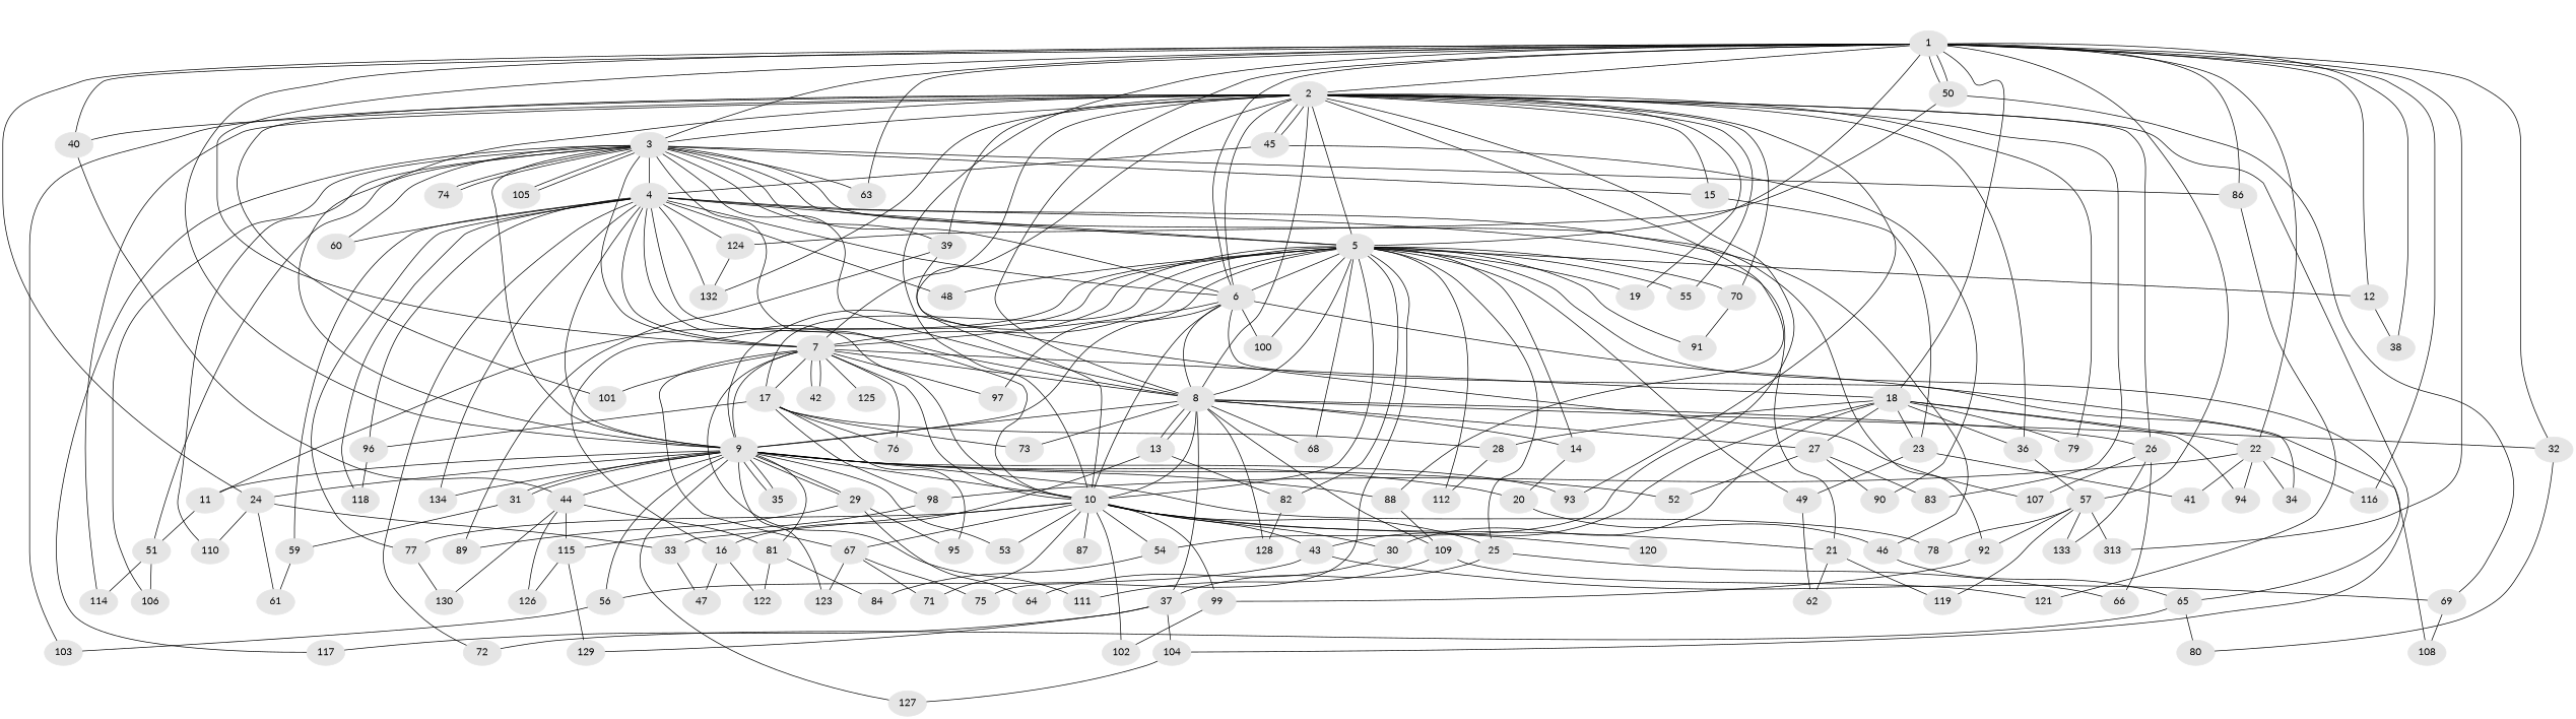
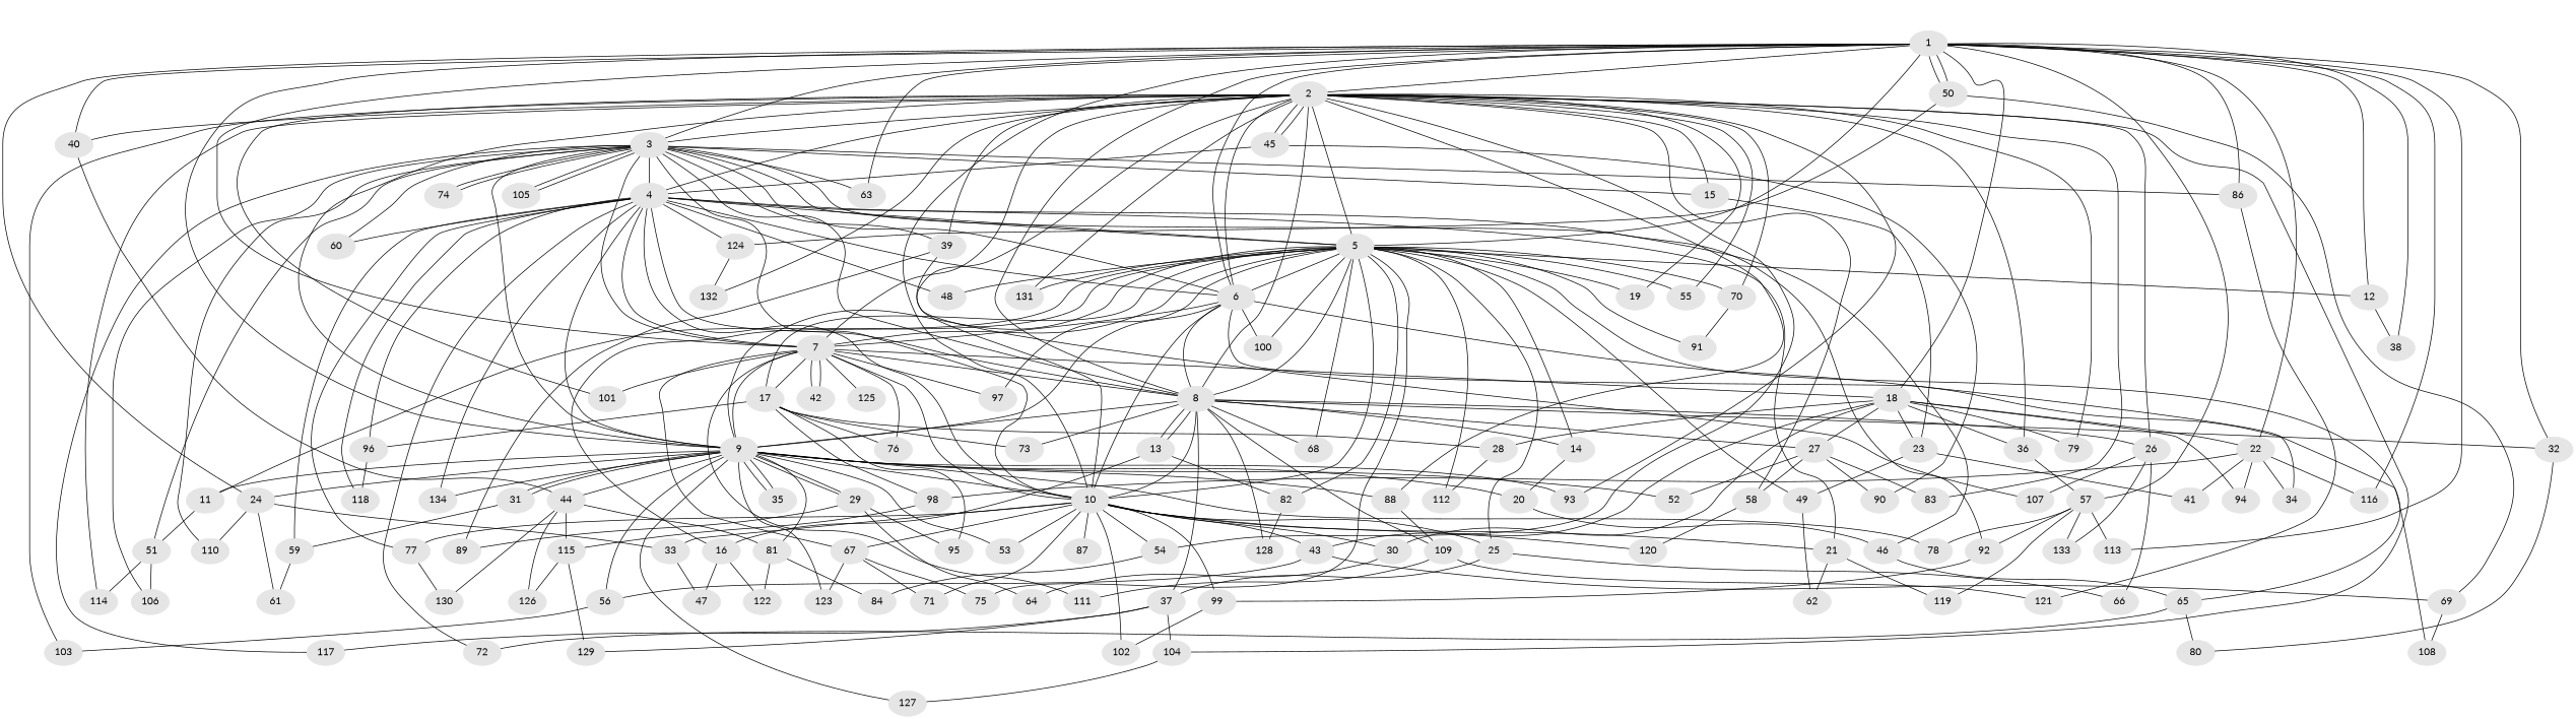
  graph {
    fontname=Lato
    node [color=gray90 fontname=Lato style=filled]
    edge [fontname=Lato]
    1
    2
    3
    5
    6
    7
    8
    9
    10
    12
    18
    22
    24
    32
    38
    40
    50
    57
    63
    86
-   113 [label=313]
+   113
    116
    4
    15
    19
    26
    36
    39
    45
    54
    55
+   58
    70
    79
    83
    88
    93
    101
    103
    104
    114
+   131
    132
    51
    60
    74
    92
    105
    106
    110
    117
    21
    46
    48
    59
    72
    77
    96
    118
    124
    134
    11
    14
    16
    17
    25
    49
    65
    68
    75
    82
    91
    97
    100
    112
    34
    108
    42
    67
    76
    111
    125
    13
    27
    37
    73
    109
    128
    20
    29
    31
    35
    44
    52
    53
    56
    78
    81
    123
    127
    30
    33
    43
    71
    87
    99
    102
    120
    23
    28
    94
    98
    41
    61
    80
    69
    119
    133
    121
    66
    107
    89
    90
    84
    62
    130
    47
    122
    95
    129
    64
    115
    126
    1 -- 2
    1 -- 3
    1 -- 5
    1 -- 6
    1 -- 7
    1 -- 8
    1 -- 9
    1 -- 10
    1 -- 12
    1 -- 18
    1 -- 22
    1 -- 24
    1 -- 32
    1 -- 38
    1 -- 40
    1 -- 50
    1 -- 50
    1 -- 57
    1 -- 63
    1 -- 86
    1 -- 113
    1 -- 116
    2 -- 3
    2 -- 5
    2 -- 6
    2 -- 7
    2 -- 8
    2 -- 9
    2 -- 10
    2 -- 40
-   132 -- 4
+   2 -- 4
    2 -- 15
    2 -- 19
    2 -- 26
    2 -- 36
    2 -- 39
    2 -- 45
    2 -- 45
    2 -- 54
    2 -- 55
+   2 -- 58
    2 -- 70
    2 -- 79
    2 -- 83
    2 -- 88
    2 -- 93
    2 -- 101
    2 -- 103
    2 -- 104
    2 -- 114
+   2 -- 131
    2 -- 132
    3 -- 5
    3 -- 6
    3 -- 7
    3 -- 8
    3 -- 9
    3 -- 10
    3 -- 63
    3 -- 86
    3 -- 4
    3 -- 15
    3 -- 39
    3 -- 51
    3 -- 60
    3 -- 74
    3 -- 74
    3 -- 92
    3 -- 105
    3 -- 105
    3 -- 106
    3 -- 110
    3 -- 117
    5 -- 6
    5 -- 7
    5 -- 8
    5 -- 9
    5 -- 10
    5 -- 12
    5 -- 19
    5 -- 55
    5 -- 70
+   5 -- 131
    5 -- 48
    5 -- 11
    5 -- 14
    5 -- 16
    5 -- 17
    5 -- 25
    5 -- 49
    5 -- 65
    5 -- 68
    5 -- 75
    5 -- 82
    5 -- 91
    5 -- 97
    5 -- 100
    5 -- 112
    6 -- 7
    6 -- 8
    6 -- 9
    6 -- 10
    6 -- 100
    6 -- 34
    6 -- 108
    7 -- 8
    7 -- 9
    7 -- 10
    7 -- 18
    7 -- 101
    7 -- 17
    7 -- 97
    7 -- 42
    7 -- 42
    7 -- 67
    7 -- 76
    7 -- 111
    7 -- 125
    8 -- 9
    8 -- 10
    8 -- 32
    8 -- 26
    8 -- 14
    8 -- 68
    8 -- 13
    8 -- 13
    8 -- 27
    8 -- 37
    8 -- 73
    8 -- 109
    8 -- 128
    9 -- 10
    9 -- 24
    9 -- 88
    9 -- 93
    9 -- 134
    9 -- 11
    9 -- 20
    9 -- 29
    9 -- 29
    9 -- 31
    9 -- 31
    9 -- 35
    9 -- 35
    9 -- 44
    9 -- 52
    9 -- 53
    9 -- 56
    9 -- 78
    9 -- 81
    9 -- 123
    9 -- 127
    10 -- 54
    10 -- 21
    10 -- 77
    10 -- 25
    10 -- 67
    10 -- 53
    10 -- 30
    10 -- 33
    10 -- 43
    10 -- 71
    10 -- 87
    10 -- 99
    10 -- 102
    10 -- 120
    12 -- 38
    18 -- 22
    18 -- 36
    18 -- 79
    18 -- 27
    18 -- 30
    18 -- 43
    18 -- 23
    18 -- 28
    18 -- 94
    22 -- 116
    22 -- 34
    22 -- 94
    22 -- 98
    22 -- 41
    24 -- 110
    24 -- 33
    24 -- 61
    32 -- 80
    40 -- 44
    50 -- 124
    50 -- 69
    57 -- 113
    57 -- 92
    57 -- 78
    57 -- 119
    57 -- 133
    86 -- 121
    4 -- 5
    4 -- 6
    4 -- 7
    4 -- 8
    4 -- 9
    4 -- 10
    4 -- 60
    4 -- 21
    4 -- 46
    4 -- 48
    4 -- 59
    4 -- 72
    4 -- 77
    4 -- 96
    4 -- 118
    4 -- 124
    4 -- 134
    15 -- 23
    26 -- 133
    26 -- 66
    26 -- 107
    36 -- 57
    39 -- 107
    39 -- 89
    45 -- 4
    45 -- 90
    54 -- 84
+   58 -- 120
    70 -- 91
    88 -- 109
    104 -- 127
    51 -- 114
    51 -- 106
    92 -- 99
    21 -- 119
    21 -- 62
    46 -- 65
    59 -- 61
    77 -- 130
    96 -- 118
    124 -- 132
    11 -- 51
    14 -- 20
    16 -- 47
    16 -- 122
    17 -- 96
    17 -- 76
    17 -- 73
    17 -- 28
    17 -- 98
    17 -- 95
    25 -- 37
    25 -- 66
    49 -- 62
    65 -- 72
    65 -- 80
    82 -- 128
    67 -- 75
    67 -- 123
    67 -- 71
    13 -- 16
    13 -- 82
+   27 -- 58
    27 -- 83
    27 -- 52
    27 -- 90
    37 -- 104
    37 -- 117
    37 -- 129
    109 -- 111
    109 -- 121
    20 -- 46
    29 -- 89
    29 -- 95
    29 -- 64
    31 -- 59
    44 -- 81
    44 -- 130
    44 -- 115
    44 -- 126
    56 -- 103
    81 -- 84
    81 -- 122
    30 -- 64
    33 -- 47
    43 -- 56
    43 -- 69
    99 -- 102
    23 -- 49
    23 -- 41
    28 -- 112
    98 -- 115
    69 -- 108
    115 -- 129
    115 -- 126
  }
